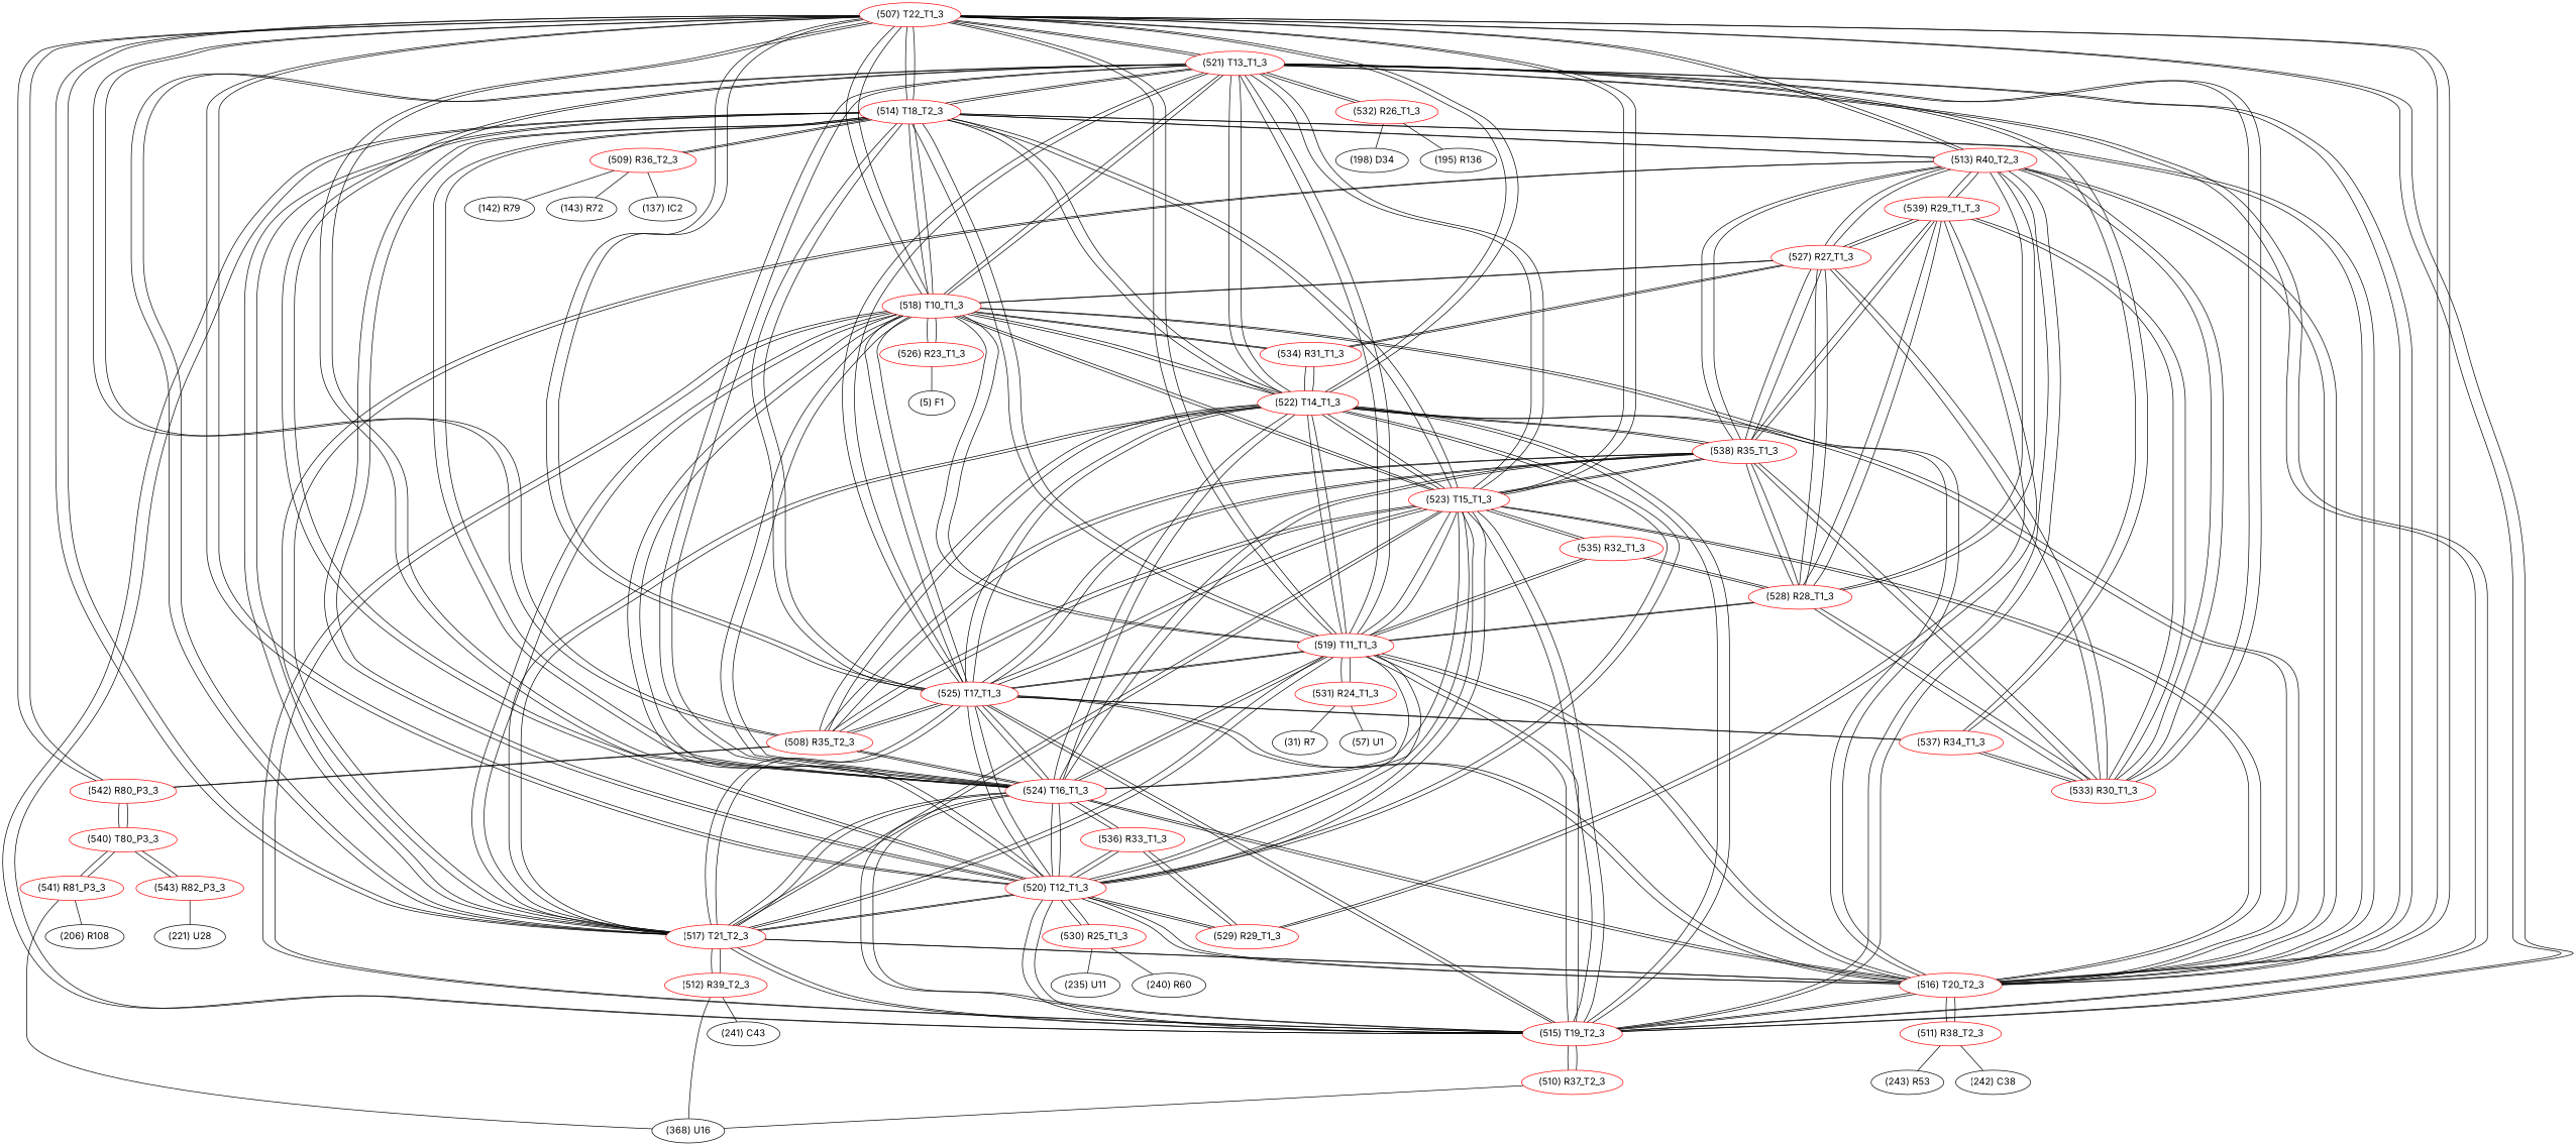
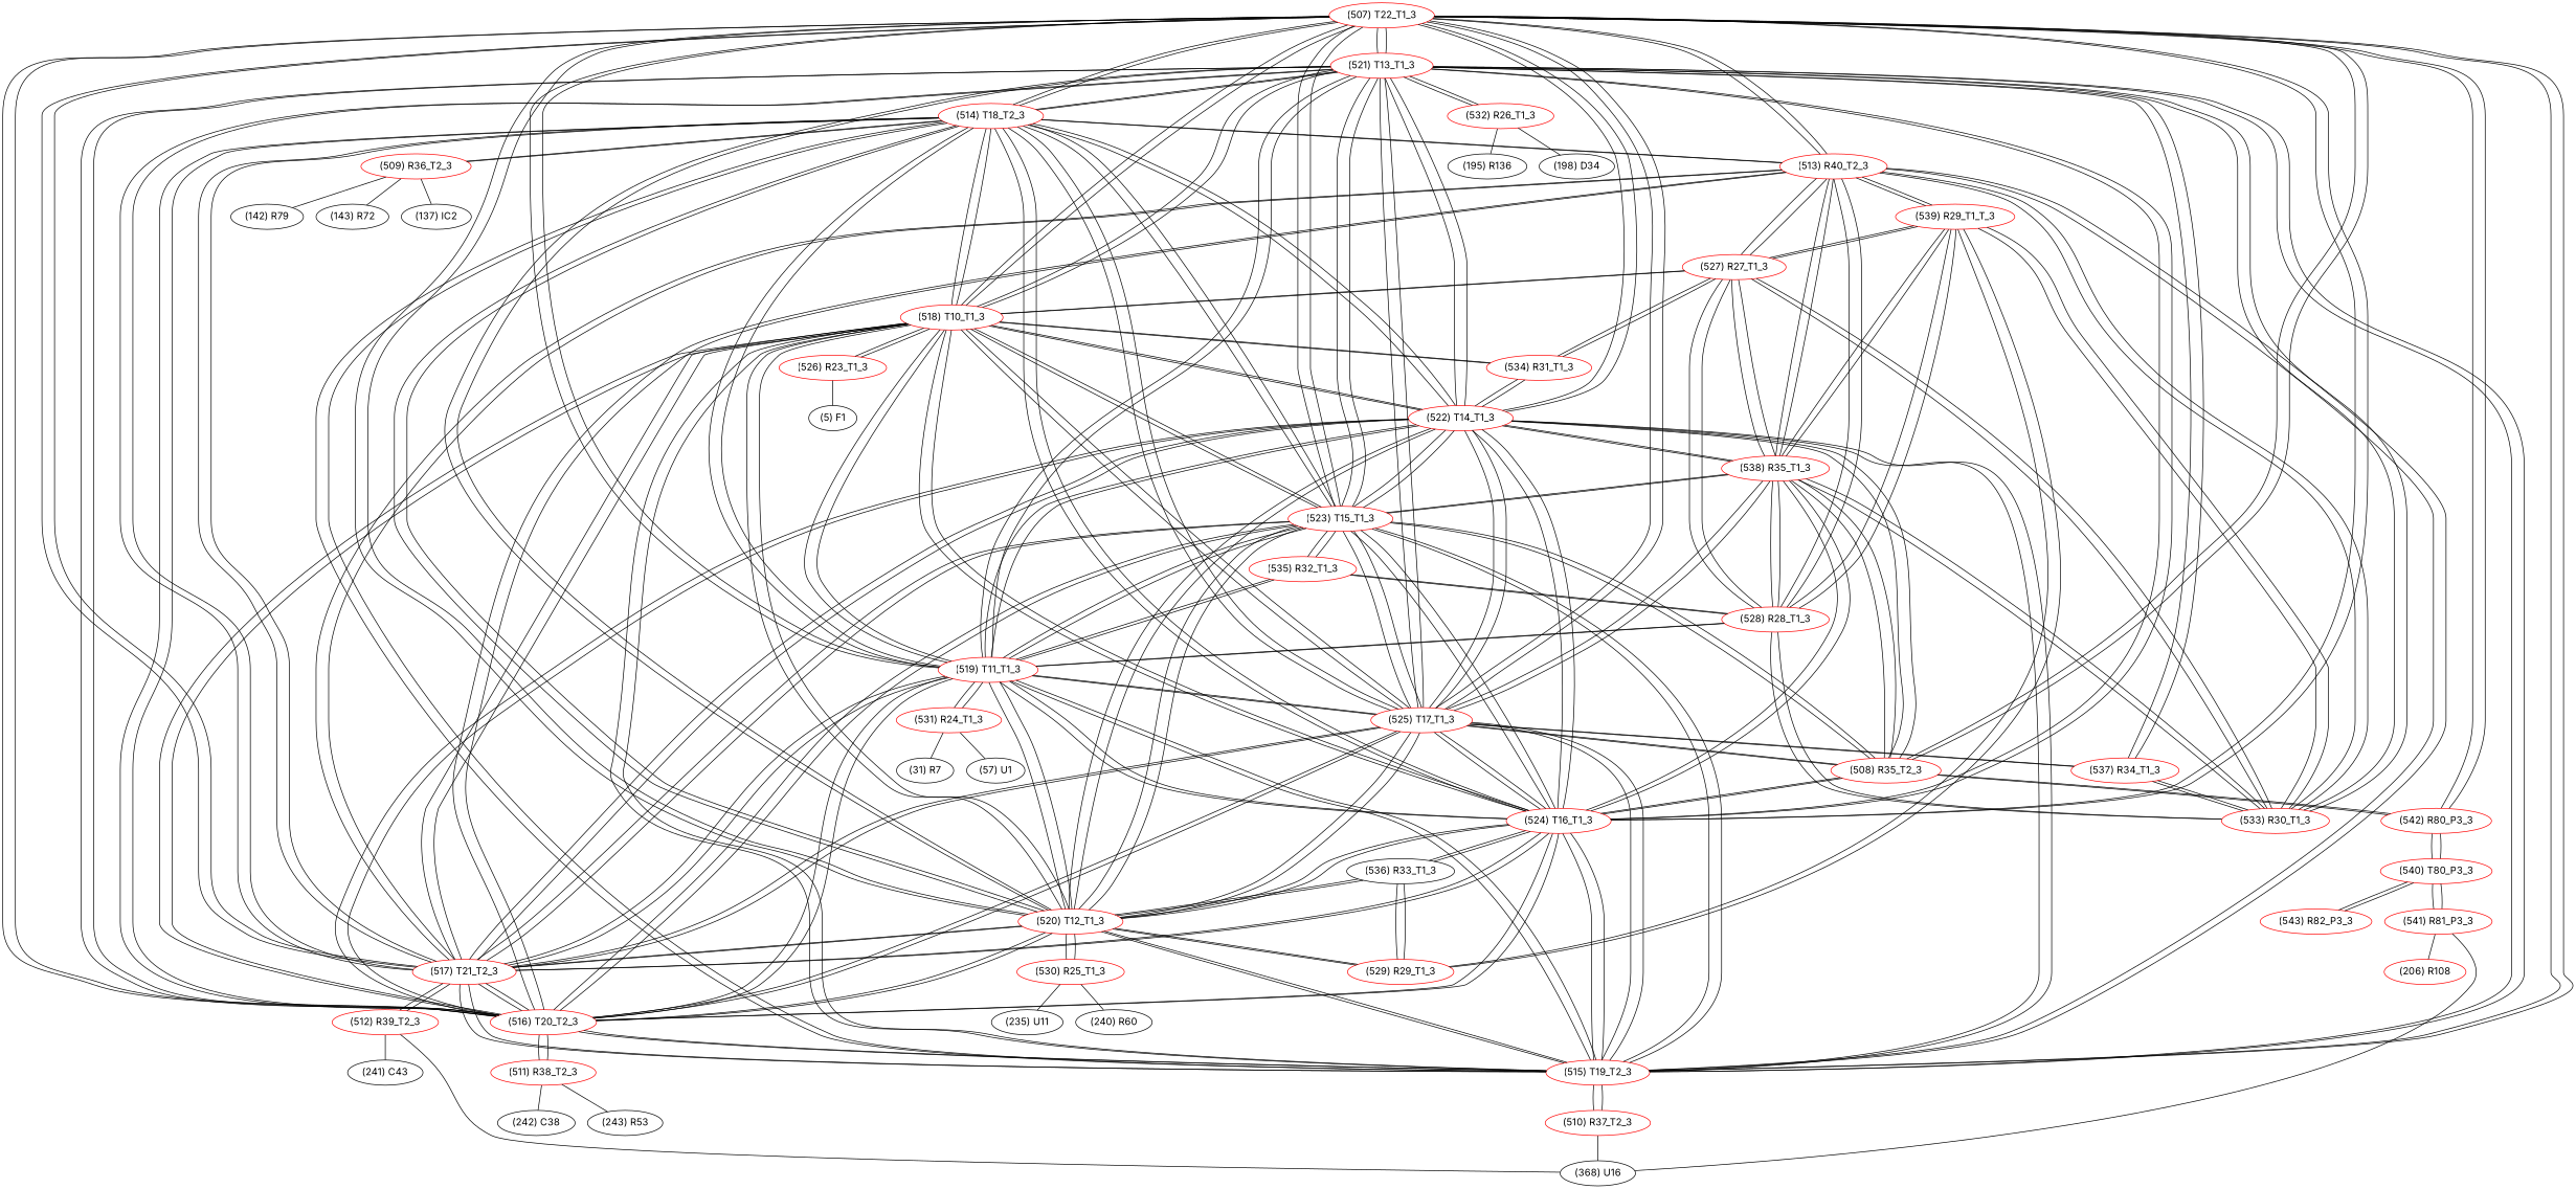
  graph {
    fontname=Inter
    node [color=red fontname=Inter]
    edge [fontname=Inter]
    n1 [label="(507) T22_T1_3"]
    n2 [label="(521) T13_T1_3"]
    n3 [label="(514) T18_T2_3"]
    n4 [label="(515) T19_T2_3"]
    n5 [label="(520) T12_T1_3"]
    n6 [label="(523) T15_T1_3"]
    n7 [label="(522) T14_T1_3"]
    n8 [label="(516) T20_T2_3"]
    n9 [label="(517) T21_T2_3"]
    n10 [label="(519) T11_T1_3"]
    n11 [label="(518) T10_T1_3"]
    n12 [label="(524) T16_T1_3"]
    n13 [label="(525) T17_T1_3"]
    n14 [label="(513) R40_T2_3"]
    n15 [label="(542) R80_P3_3"]
    n16 [label="(508) R35_T2_3"]
    n17 [label="(533) R30_T1_3"]
    n18 [label="(537) R34_T1_3"]
    n19 [label="(532) R26_T1_3"]
    n20 [label="(509) R36_T2_3"]
    n21 [label="(510) R37_T2_3"]
-   n22 [label="(536) R33_T1_3"]
+   n22 [color=black label="(536) R33_T1_3"]
    n23 [label="(529) R29_T1_3"]
    n24 [label="(530) R25_T1_3"]
    n25 [label="(538) R35_T1_3"]
    n26 [label="(535) R32_T1_3"]
    n27 [label="(534) R31_T1_3"]
    n28 [label="(511) R38_T2_3"]
    n29 [label="(512) R39_T2_3"]
    n30 [label="(528) R28_T1_3"]
    n31 [label="(531) R24_T1_3"]
    n32 [label="(527) R27_T1_3"]
    n33 [label="(526) R23_T1_3"]
    n34 [label="(539) R29_T1_T_3"]
    n35 [label="(540) T80_P3_3"]
    n36 [label="(195) R136" color=""]
    n37 [label="(198) D34" color=""]
    n38 [label="(137) IC2" color=""]
    n39 [label="(142) R79" color=""]
    n40 [label="(143) R72" color=""]
    n41 [label="(368) U16" color=""]
    n42 [label="(240) R60" color=""]
    n43 [label="(235) U11" color=""]
    n44 [label="(243) R53" color=""]
    n45 [label="(242) C38" color=""]
    n46 [label="(241) C43" color=""]
    n47 [label="(57) U1" color=""]
    n48 [label="(31) R7" color=""]
    n49 [label="(5) F1" color=""]
    n50 [label="(541) R81_P3_3"]
    n51 [label="(543) R82_P3_3"]
-   n52 [label="(206) R108" color=""]
-   n53 [label="(221) U28" color=""]
+   n52 [label="(206) R108"]
    n1 -- n2
    n1 -- n3
    n1 -- n4
    n1 -- n5
    n1 -- n6
    n1 -- n7
    n1 -- n8
    n1 -- n9
    n1 -- n10
    n1 -- n11
    n1 -- n12
    n1 -- n13
    n1 -- n14
    n1 -- n15
    n1 -- n16
    n2 -- n1
    n2 -- n3
    n2 -- n4
    n2 -- n5
    n2 -- n6
    n2 -- n7
    n2 -- n8
    n2 -- n9
    n2 -- n10
    n2 -- n11
    n2 -- n12
    n2 -- n13
    n2 -- n17
    n2 -- n18
    n2 -- n19
    n3 -- n1
    n3 -- n2
    n3 -- n4
    n3 -- n5
    n3 -- n6
    n3 -- n7
    n3 -- n8
    n3 -- n9
    n3 -- n10
    n3 -- n11
    n3 -- n12
    n3 -- n13
    n3 -- n14
    n3 -- n20
    n4 -- n1
    n4 -- n2
    n4 -- n3
    n4 -- n5
    n4 -- n6
    n4 -- n7
    n4 -- n8
    n4 -- n9
    n4 -- n10
    n4 -- n11
    n4 -- n12
    n4 -- n13
    n4 -- n14
    n4 -- n21
    n5 -- n1
    n5 -- n2
    n5 -- n3
    n5 -- n4
    n5 -- n6
    n5 -- n7
    n5 -- n8
    n5 -- n9
    n5 -- n10
    n5 -- n11
    n5 -- n12
    n5 -- n13
    n5 -- n22
    n5 -- n23
    n5 -- n24
    n6 -- n1
    n6 -- n2
    n6 -- n3
    n6 -- n4
    n6 -- n5
    n6 -- n7
    n6 -- n8
    n6 -- n9
    n6 -- n10
    n6 -- n11
    n6 -- n12
    n6 -- n13
    n6 -- n16
    n6 -- n25
    n6 -- n26
    n7 -- n1
    n7 -- n2
    n7 -- n3
    n7 -- n4
    n7 -- n5
    n7 -- n6
    n7 -- n8
    n7 -- n9
    n7 -- n10
    n7 -- n11
    n7 -- n12
    n7 -- n13
    n7 -- n16
    n7 -- n25
    n7 -- n27
    n8 -- n1
    n8 -- n2
    n8 -- n3
    n8 -- n4
    n8 -- n5
    n8 -- n6
    n8 -- n7
    n8 -- n9
    n8 -- n10
    n8 -- n11
    n8 -- n12
    n8 -- n13
    n8 -- n14
    n8 -- n28
    n9 -- n1
    n9 -- n2
    n9 -- n3
    n9 -- n4
    n9 -- n5
    n9 -- n6
    n9 -- n7
    n9 -- n8
    n9 -- n10
    n9 -- n11
    n9 -- n12
    n9 -- n13
    n9 -- n14
    n9 -- n29
    n10 -- n1
    n10 -- n2
    n10 -- n3
    n10 -- n4
    n10 -- n5
    n10 -- n6
    n10 -- n7
    n10 -- n8
    n10 -- n9
    n10 -- n11
    n10 -- n12
    n10 -- n13
    n10 -- n26
    n10 -- n30
    n10 -- n31
    n11 -- n1
    n11 -- n2
    n11 -- n3
    n11 -- n4
    n11 -- n5
    n11 -- n6
    n11 -- n7
    n11 -- n8
    n11 -- n9
    n11 -- n10
    n11 -- n12
    n11 -- n13
    n11 -- n27
    n11 -- n32
    n11 -- n33
    n12 -- n1
    n12 -- n2
    n12 -- n3
    n12 -- n4
    n12 -- n5
    n12 -- n6
    n12 -- n7
    n12 -- n8
    n12 -- n9
    n12 -- n10
    n12 -- n11
    n12 -- n13
    n12 -- n16
    n12 -- n22
    n12 -- n25
    n13 -- n1
    n13 -- n2
    n13 -- n3
    n13 -- n4
    n13 -- n5
    n13 -- n6
    n13 -- n7
    n13 -- n8
    n13 -- n9
    n13 -- n10
    n13 -- n11
    n13 -- n12
    n13 -- n16
    n13 -- n18
    n13 -- n25
    n14 -- n1
    n14 -- n3
    n14 -- n4
    n14 -- n8
    n14 -- n9
    n14 -- n17
    n14 -- n25
    n14 -- n30
    n14 -- n32
    n14 -- n34
    n15 -- n1
    n15 -- n16
    n15 -- n35
    n16 -- n1
    n16 -- n6
    n16 -- n7
    n16 -- n12
    n16 -- n13
    n16 -- n15
    n16 -- n25
    n17 -- n2
    n17 -- n14
    n17 -- n18
    n17 -- n25
    n17 -- n30
    n17 -- n32
    n17 -- n34
    n18 -- n2
    n18 -- n13
    n18 -- n17
    n19 -- n2
    n19 -- n36
    n19 -- n37
    n20 -- n3
    n20 -- n38
    n20 -- n39
    n20 -- n40
    n21 -- n4
    n21 -- n41
    n22 -- n5
    n22 -- n12
    n22 -- n23
    n23 -- n5
    n23 -- n22
    n23 -- n34
    n24 -- n5
    n24 -- n42
    n24 -- n43
    n25 -- n6
    n25 -- n7
    n25 -- n12
    n25 -- n13
    n25 -- n14
    n25 -- n16
    n25 -- n17
    n25 -- n30
    n25 -- n32
    n25 -- n34
    n26 -- n6
    n26 -- n10
    n26 -- n30
    n27 -- n7
    n27 -- n11
    n27 -- n32
    n28 -- n8
    n28 -- n44
    n28 -- n45
    n29 -- n9
    n29 -- n41
    n29 -- n46
    n30 -- n10
    n30 -- n14
    n30 -- n17
    n30 -- n25
    n30 -- n26
    n30 -- n32
    n30 -- n34
    n31 -- n10
    n31 -- n47
    n31 -- n48
    n32 -- n11
    n32 -- n14
    n32 -- n17
    n32 -- n25
    n32 -- n27
    n32 -- n30
    n32 -- n34
    n33 -- n11
    n33 -- n49
    n34 -- n14
    n34 -- n17
    n34 -- n23
    n34 -- n25
    n34 -- n30
    n34 -- n32
    n35 -- n15
    n35 -- n50
    n35 -- n51
    n50 -- n35
    n50 -- n41
    n50 -- n52
    n51 -- n35
-   n51 -- n53
  }
